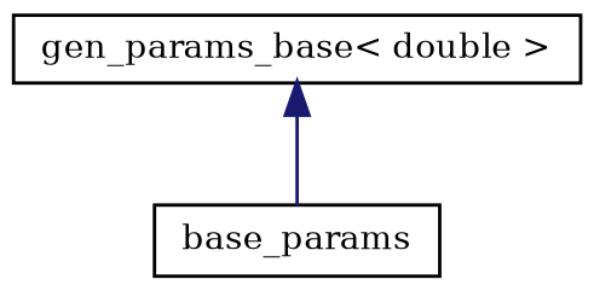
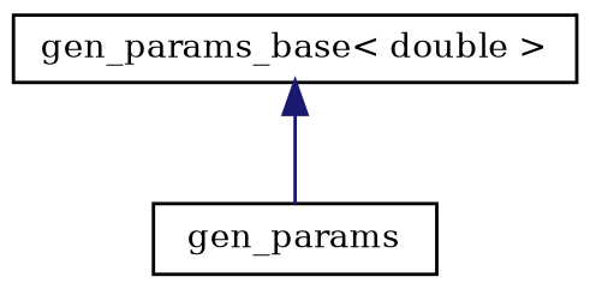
  digraph {
    rankdir=TB
    fontname="DejaVu Serif"
    node [color=black fillcolor=white fontname="DejaVu Serif" fontsize=10 shape=record style=filled]
    n1 [height=0.2 label="gen_params_base\< double \>" width=0.4]
-   n2 [height=0.2 label=base_params width=0.4]
+   n2 [height=0.2 label=gen_params width=0.4]
    n1 -> n2 [color=midnightblue dir=back fontname="DejaVu Serif" fontsize=10 labelfontname=Helvetica labelfontsize=10 style=solid]
  }
